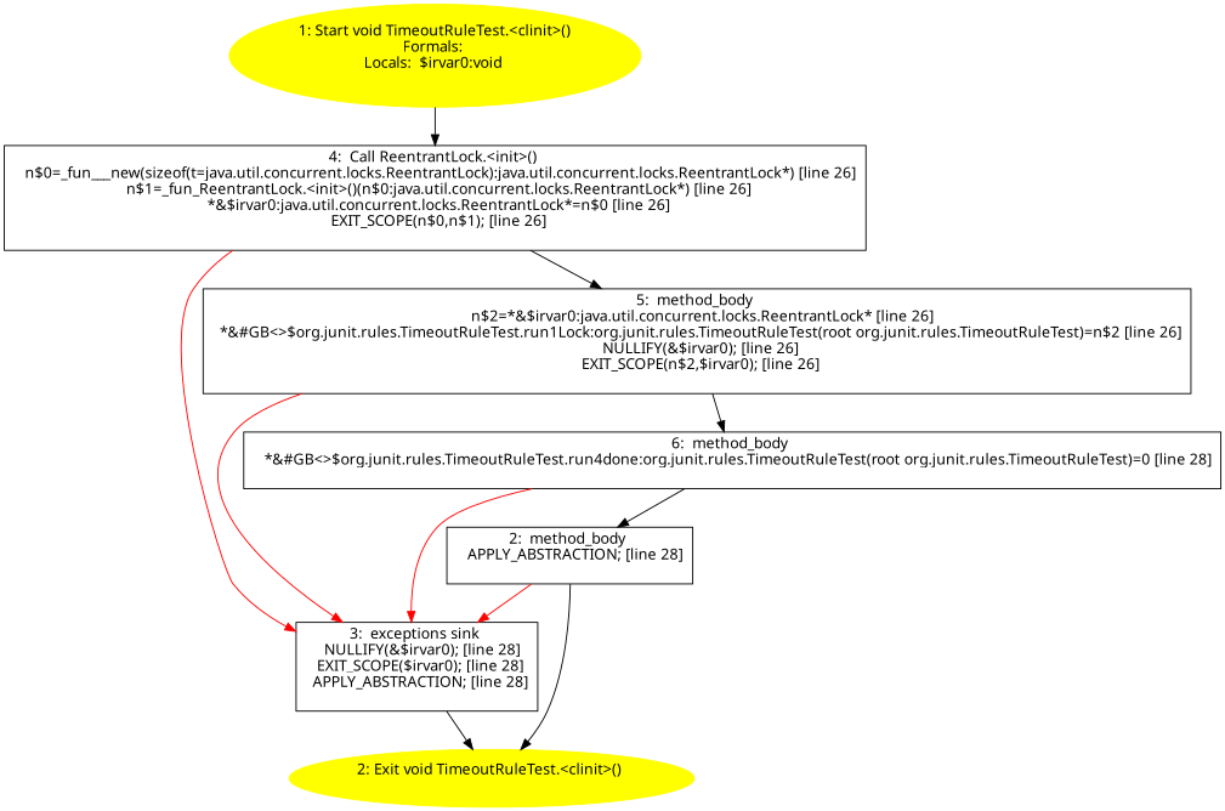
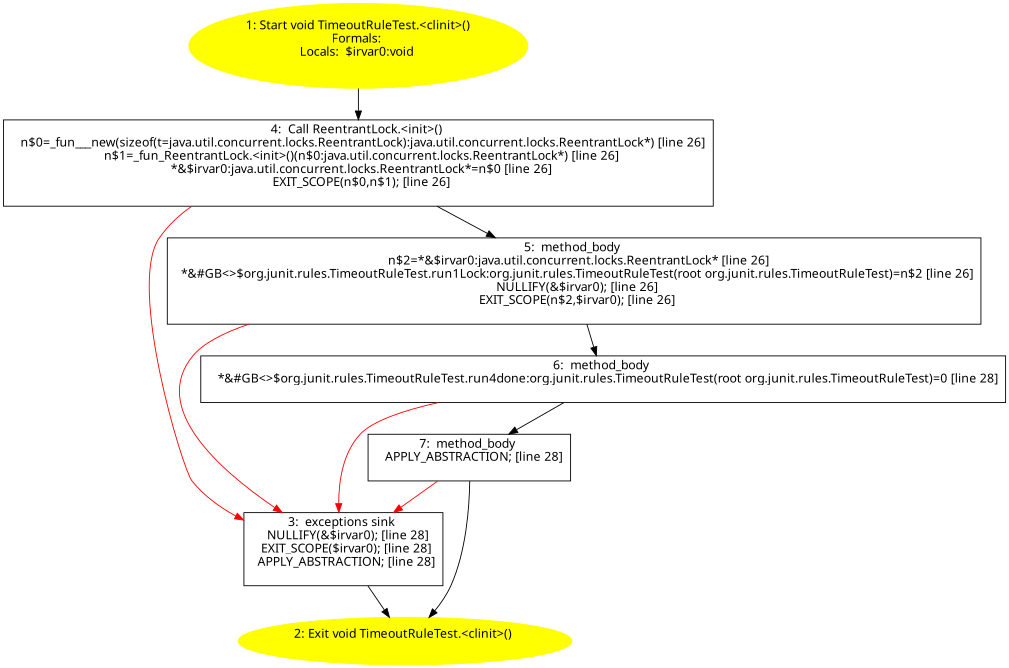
  digraph {
    fontname="Noto Sans"
    node [fontname="Noto Sans" shape=box]
    edge [fontname="Noto Sans"]
    n1 [color=yellow label="1: Start void TimeoutRuleTest.<clinit>()\nFormals: \nLocals:  $irvar0:void \n  " style=filled shape=""]
    n2 [label="4:  Call ReentrantLock.<init>() \n   n$0=_fun___new(sizeof(t=java.util.concurrent.locks.ReentrantLock):java.util.concurrent.locks.ReentrantLock*) [line 26]\n  n$1=_fun_ReentrantLock.<init>()(n$0:java.util.concurrent.locks.ReentrantLock*) [line 26]\n  *&$irvar0:java.util.concurrent.locks.ReentrantLock*=n$0 [line 26]\n  EXIT_SCOPE(n$0,n$1); [line 26]\n "]
    n3 [label="3:  exceptions sink \n   NULLIFY(&$irvar0); [line 28]\n  EXIT_SCOPE($irvar0); [line 28]\n  APPLY_ABSTRACTION; [line 28]\n "]
    n4 [label="5:  method_body \n   n$2=*&$irvar0:java.util.concurrent.locks.ReentrantLock* [line 26]\n  *&#GB<>$org.junit.rules.TimeoutRuleTest.run1Lock:org.junit.rules.TimeoutRuleTest(root org.junit.rules.TimeoutRuleTest)=n$2 [line 26]\n  NULLIFY(&$irvar0); [line 26]\n  EXIT_SCOPE(n$2,$irvar0); [line 26]\n "]
    n5 [color=yellow label="2: Exit void TimeoutRuleTest.<clinit>() \n  " style=filled shape=""]
    n6 [label="6:  method_body \n   *&#GB<>$org.junit.rules.TimeoutRuleTest.run4done:org.junit.rules.TimeoutRuleTest(root org.junit.rules.TimeoutRuleTest)=0 [line 28]\n "]
-   n7 [label="2:  method_body \n   APPLY_ABSTRACTION; [line 28]\n "]
+   n7 [label="7:  method_body \n   APPLY_ABSTRACTION; [line 28]\n "]
    n1 -> n2
    n2 -> n3 [color=red]
    n2 -> n4
    n3 -> n5
    n4 -> n3 [color=red]
    n4 -> n6
    n6 -> n3 [color=red]
    n6 -> n7
    n7 -> n3 [color=red]
    n7 -> n5
  }
